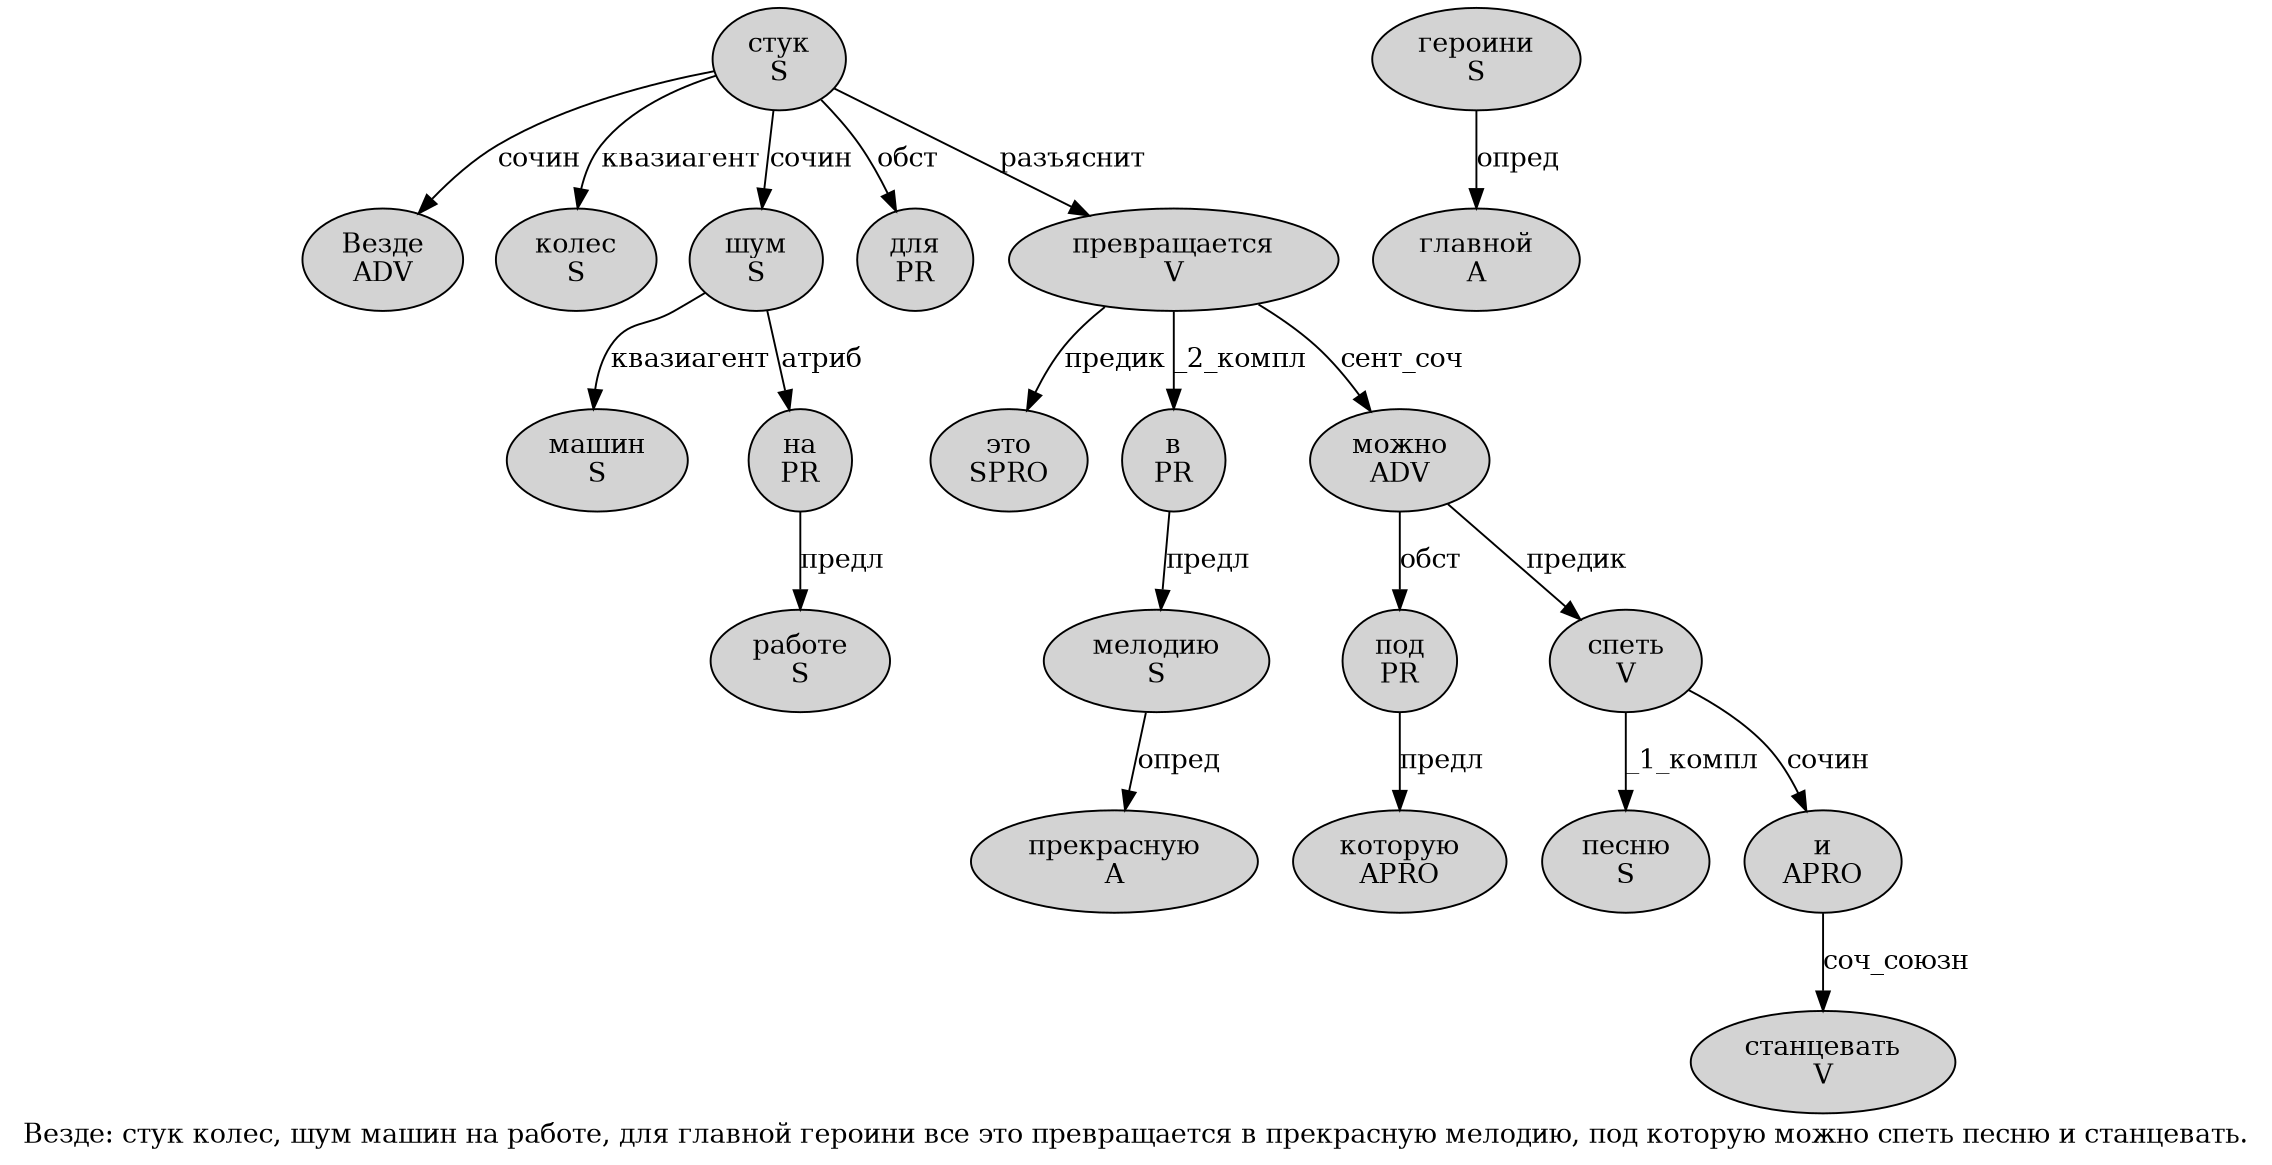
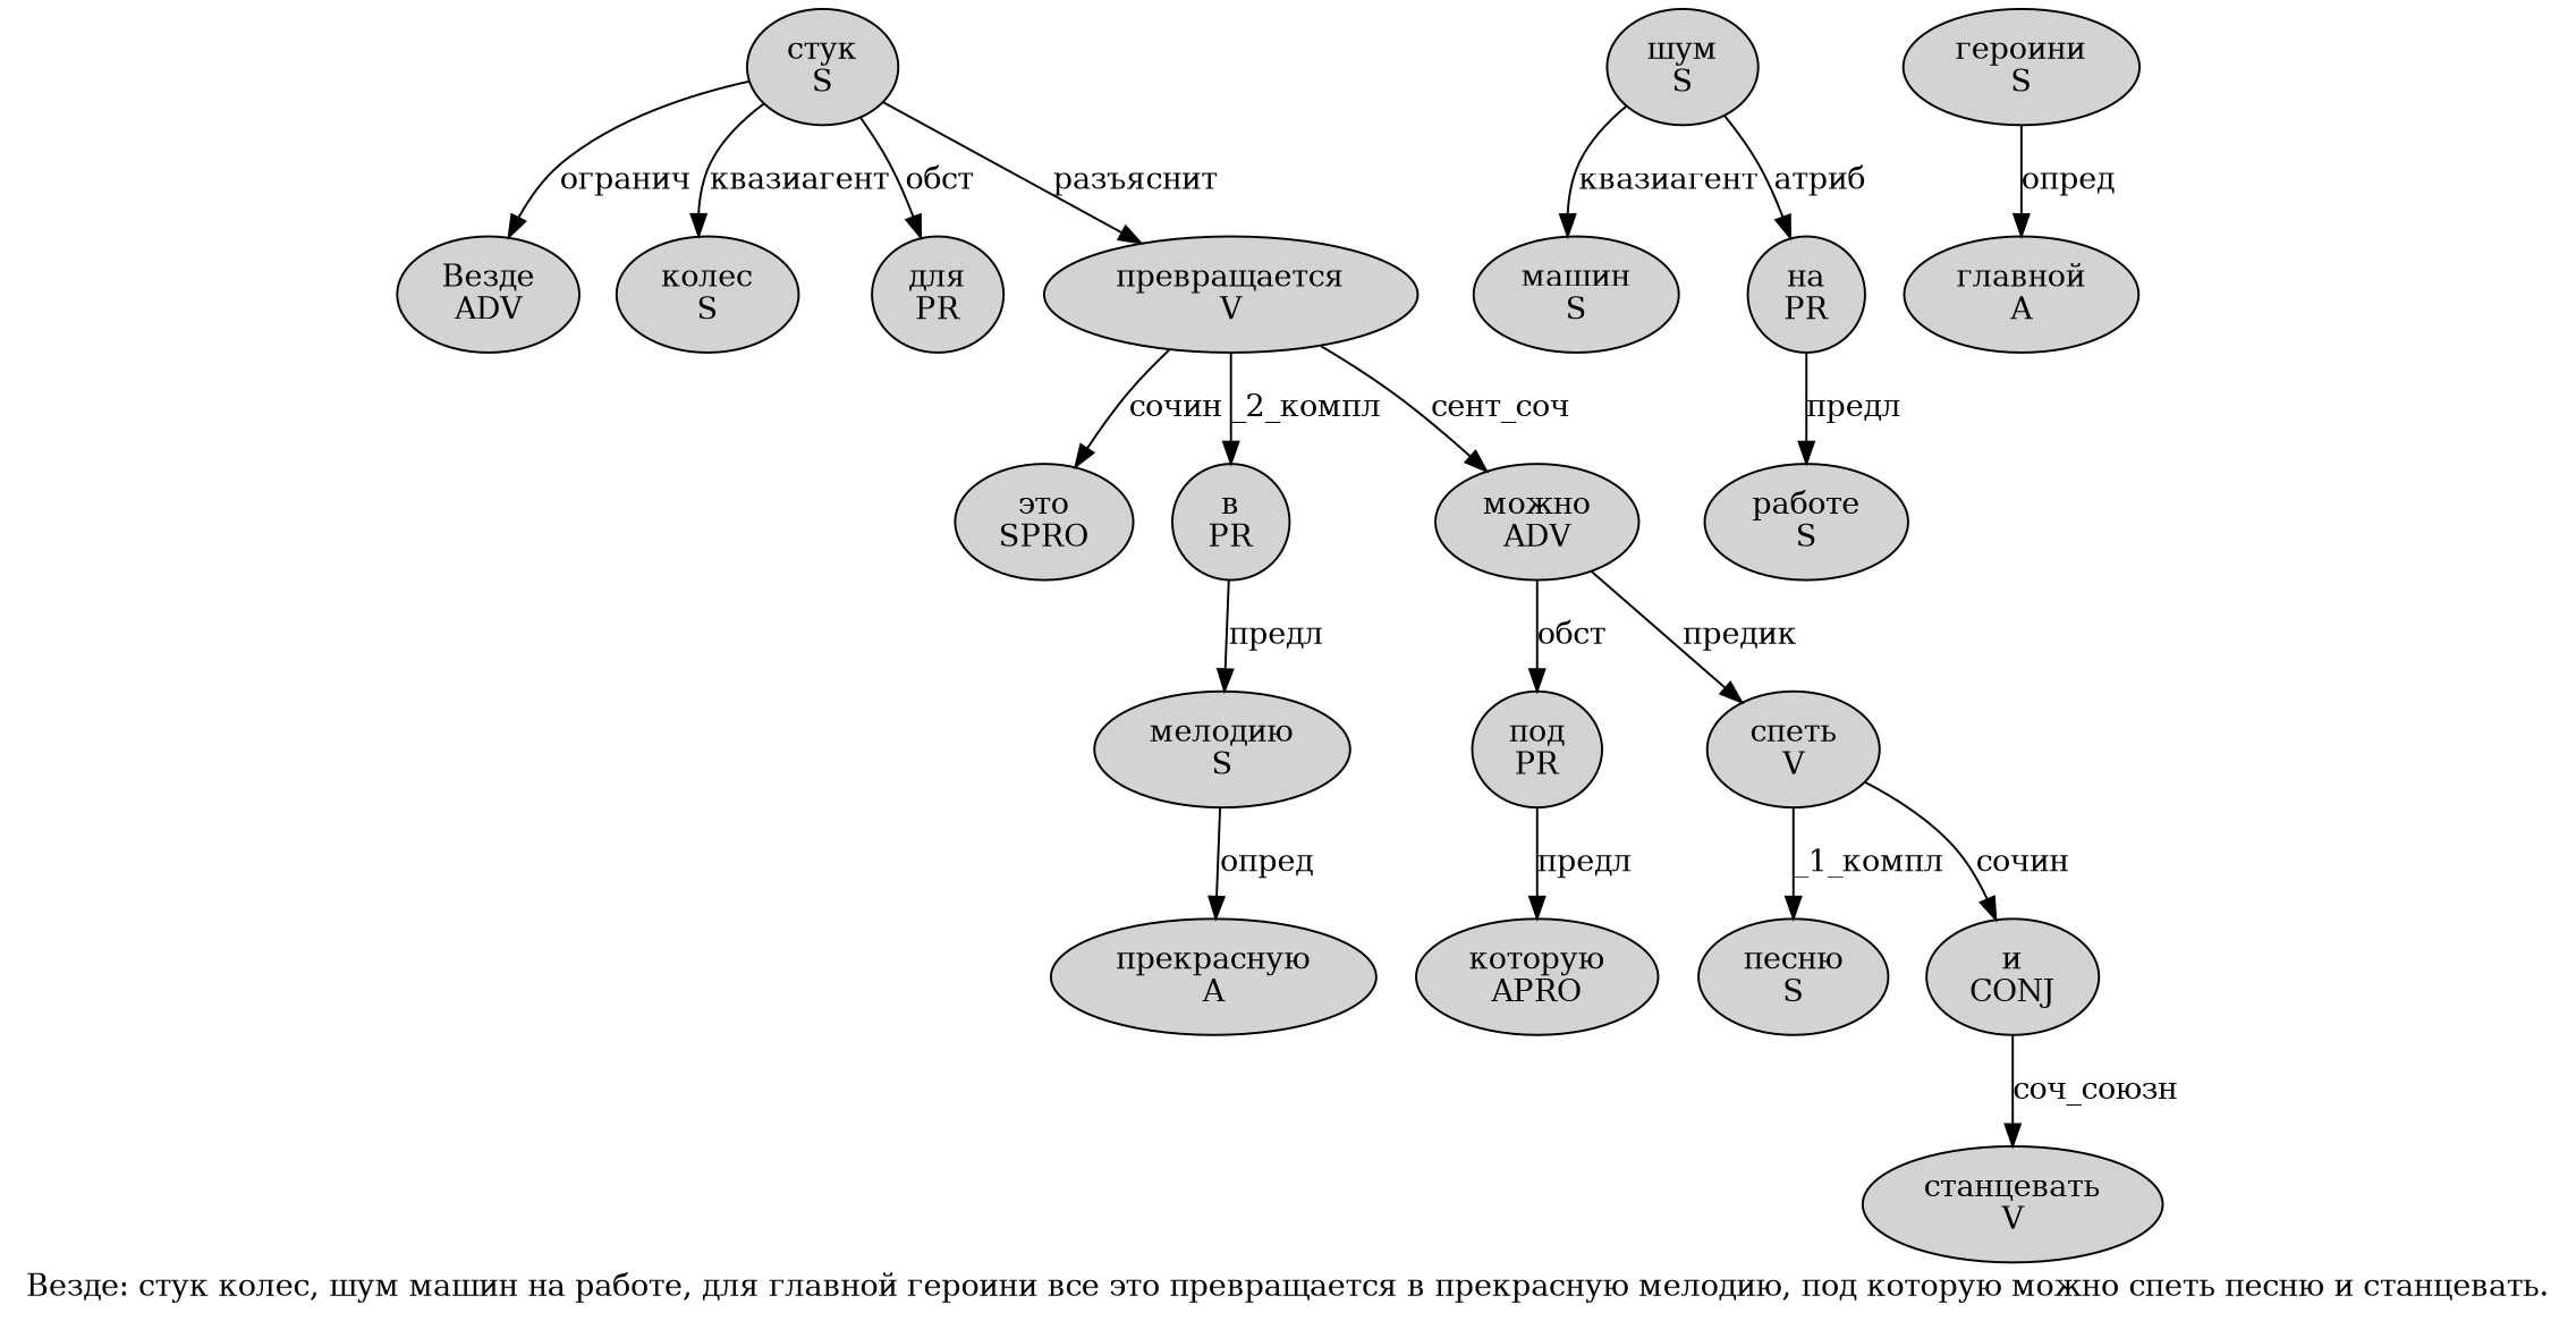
  digraph {
    label="Везде: стук колес, шум машин на работе, для главной героини все это превращается в прекрасную мелодию, под которую можно спеть песню и станцевать."
    node [fillcolor=lightgray penwidth=1 shape=ellipse style=filled]
    n1 [label="Везде\nADV"]
    n2 [label="стук\nS"]
    n3 [label="колес\nS"]
    n4 [label="шум\nS"]
    n5 [label="для\nPR"]
    n6 [label="превращается\nV"]
    n7 [label="машин\nS"]
    n8 [label="на\nPR"]
    n9 [label="это\nSPRO"]
    n10 [label="в\nPR"]
    n11 [label="можно\nADV"]
    n12 [label="работе\nS"]
    n13 [label="героини\nS"]
    n14 [label="главной\nA"]
    n15 [label="мелодию\nS"]
    n16 [label="под\nPR"]
    n17 [label="спеть\nV"]
    n18 [label="прекрасную\nA"]
    n19 [label="которую\nAPRO"]
    n20 [label="песню\nS"]
-   n21 [label="и\nAPRO"]
+   n21 [label="и\nCONJ"]
    n22 [label="станцевать\nV"]
-   n2 -> n1 [label="сочин"]
+   n2 -> n1 [label="огранич"]
    n2 -> n3 [label="квазиагент"]
-   n2 -> n4 [label="сочин"]
    n2 -> n5 [label="обст"]
    n2 -> n6 [label="разъяснит"]
    n4 -> n7 [label="квазиагент"]
    n4 -> n8 [label="атриб"]
-   n6 -> n9 [label="предик"]
+   n6 -> n9 [label="сочин"]
    n6 -> n10 [label="_2_компл"]
    n6 -> n11 [label="сент_соч"]
    n8 -> n12 [label="предл"]
    n10 -> n15 [label="предл"]
    n11 -> n16 [label="обст"]
    n11 -> n17 [label="предик"]
    n13 -> n14 [label="опред"]
    n15 -> n18 [label="опред"]
    n16 -> n19 [label="предл"]
    n17 -> n20 [label="_1_компл"]
    n17 -> n21 [label="сочин"]
    n21 -> n22 [label="соч_союзн"]
  }
